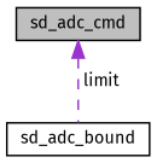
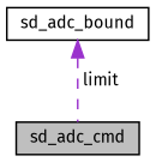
  digraph {
    fontname="Fira Sans"
    node [color=black fontname="Fira Sans" fontsize=10 shape=record style=filled]
    n1 [fillcolor=grey75 fontcolor=black height=0.2 label=sd_adc_cmd width=0.4]
    n2 [fillcolor=white height=0.2 label=sd_adc_bound width=0.4]
-   n1 -> n2 [color=darkorchid3 dir=back fontname="Fira Sans" fontsize=10 label=" limit" labelfontname=Helvetica labelfontsize=10 style=dashed]
+   n2 -> n1 [color=darkorchid3 dir=back fontname="Fira Sans" fontsize=10 label=" limit" labelfontname=Helvetica labelfontsize=10 style=dashed]
  }
